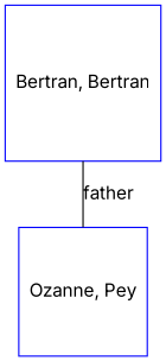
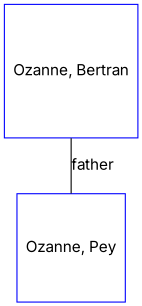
  digraph {
    fontname=Inter
    node [color=blue regular=1 shape=box fontname=Inter]
    n1 [label="Ozanne, Pey"]
-   n2 [label="Bertran, Bertran"]
+   n2 [label="Ozanne, Bertran"]
    n2 -> n1 [arrowsize=0.0 dir=none label=father fontname=Inter]
  }
